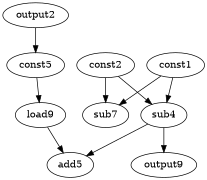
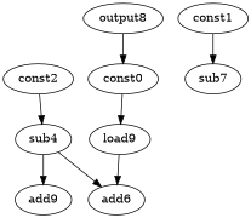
  digraph {
    node [opcode=const]
    edge [operand=0]
    n1 [label=load9 opcode=load]
-   const0 [label=const5]
-   add5 [opcode=add]
-   output8 [opcode=output label=output2]
+   const0
+   add5 [opcode=add label=add6]
+   output8 [opcode=output]
    sub4 [opcode=sub]
    const1
    sub7 [opcode=sub]
-   output9 [opcode=output]
+   output9 [opcode=output label=add9]
    const2
    n1 -> add5
    const0 -> n1
    output8 -> const0
    sub4 -> add5 [operand=1]
    sub4 -> output9
-   const1 -> sub4
    const1 -> sub7
    const2 -> sub4 [operand=1]
-   const2 -> sub7 [operand=1]
  }
